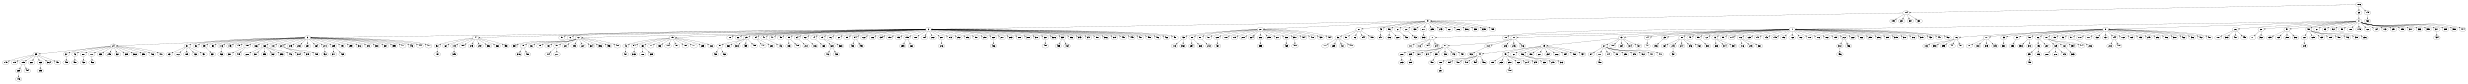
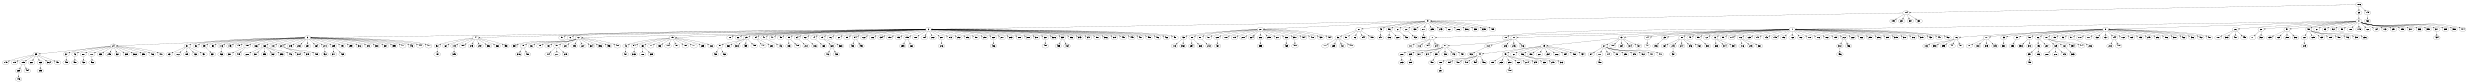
  digraph {
    n1 [label=106]
    n2 [label=104]
    n3 [label=29]
    n4 [label=149]
    n5 [label=9]
    n6 [label=109]
    n7 [label=231]
    n8 [label=307]
    n9 [label=331]
    n10 [label=0]
    n11 [label=460]
    n12 [label=2]
    n13 [label=20]
    n14 [label=21]
    n15 [label=43]
    n16 [label=56]
    n17 [label=61]
    n18 [label=127]
    n19 [label=138]
    n20 [label=211]
    n21 [label=225]
    n22 [label=243]
    n23 [label=267]
    n24 [label=286]
    n25 [label=306]
    n26 [label=338]
    n27 [label=339]
    n28 [label=409]
    n29 [label=1]
    n30 [label=8]
    n31 [label=26]
    n32 [label=28]
    n33 [label=57]
    n34 [label=58]
    n35 [label=67]
    n36 [label=83]
    n37 [label=92]
    n38 [label=98]
    n39 [label=100]
    n40 [label=115]
    n41 [label=120]
    n42 [label=124]
    n43 [label=173]
    n44 [label=251]
    n45 [label=285]
    n46 [label=317]
    n47 [label=333]
    n48 [label=359]
    n49 [label=371]
    n50 [label=385]
    n51 [label=398]
    n52 [label=474]
    n53 [label=3]
    n54 [label=4]
    n55 [label=5]
    n56 [label=6]
    n57 [label=12]
    n58 [label=15]
    n59 [label=18]
    n60 [label=22]
    n61 [label=25]
    n62 [label=34]
    n63 [label=41]
    n64 [label=47]
    n65 [label=48]
    n66 [label=59]
    n67 [label=64]
    n68 [label=68]
    n69 [label=74]
    n70 [label=75]
    n71 [label=76]
    n72 [label=82]
    n73 [label=89]
    n74 [label=94]
    n75 [label=122]
    n76 [label=126]
    n77 [label=134]
    n78 [label=150]
    n79 [label=153]
    n80 [label=155]
    n81 [label=180]
    n82 [label=184]
    n83 [label=202]
    n84 [label=207]
    n85 [label=213]
    n86 [label=252]
    n87 [label=256]
    n88 [label=257]
    n89 [label=258]
    n90 [label=260]
    n91 [label=277]
    n92 [label=283]
    n93 [label=288]
    n94 [label=308]
    n95 [label=318]
    n96 [label=321]
    n97 [label=326]
    n98 [label=335]
    n99 [label=336]
    n100 [label=343]
    n101 [label=347]
    n102 [label=357]
    n103 [label=366]
    n104 [label=379]
    n105 [label=440]
    n106 [label=445]
    n107 [label=457]
    n108 [label=459]
    n109 [label=461]
    n110 [label=466]
    n111 [label=491]
    n112 [label=53]
    n113 [label=80]
    n114 [label=81]
    n115 [label=91]
    n116 [label=128]
    n117 [label=178]
    n118 [label=179]
    n119 [label=210]
    n120 [label=224]
    n121 [label=226]
    n122 [label=259]
    n123 [label=271]
    n124 [label=302]
    n125 [label=397]
    n126 [label=404]
    n127 [label=410]
    n128 [label=429]
    n129 [label=484]
    n130 [label=36]
    n131 [label=51]
    n132 [label=96]
    n133 [label=344]
    n134 [label=415]
    n135 [label=241]
    n136 [label=136]
    n137 [label=220]
    n138 [label=492]
    n139 [label=473]
    n140 [label=383]
    n141 [label=7]
    n142 [label=10]
    n143 [label=11]
    n144 [label=13]
    n145 [label=14]
    n146 [label=23]
    n147 [label=30]
    n148 [label=45]
    n149 [label=55]
    n150 [label=72]
    n151 [label=73]
    n152 [label=95]
    n153 [label=114]
    n154 [label=116]
    n155 [label=123]
    n156 [label=141]
    n157 [label=142]
    n158 [label=148]
    n159 [label=152]
    n160 [label=162]
    n161 [label=167]
    n162 [label=170]
    n163 [label=176]
    n164 [label=182]
    n165 [label=199]
    n166 [label=212]
    n167 [label=222]
    n168 [label=266]
    n169 [label=295]
    n170 [label=296]
    n171 [label=305]
    n172 [label=309]
    n173 [label=310]
    n174 [label=316]
    n175 [label=319]
    n176 [label=430]
    n177 [label=447]
    n178 [label=482]
    n179 [label=16]
    n180 [label=17]
    n181 [label=33]
    n182 [label=38]
    n183 [label=50]
    n184 [label=66]
    n185 [label=70]
    n186 [label=85]
    n187 [label=93]
    n188 [label=97]
    n189 [label=110]
    n190 [label=117]
    n191 [label=132]
    n192 [label=137]
    n193 [label=144]
    n194 [label=160]
    n195 [label=165]
    n196 [label=193]
    n197 [label=249]
    n198 [label=292]
    n199 [label=356]
    n200 [label=378]
    n201 [label=422]
    n202 [label=426]
    n203 [label=472]
    n204 [label=487]
    n205 [label=187]
    n206 [label=369]
    n207 [label=401]
    n208 [label=449]
    n209 [label=71]
    n210 [label=392]
    n211 [label=135]
    n212 [label=169]
    n213 [label=298]
    n214 [label=382]
    n215 [label=121]
    n216 [label=125]
    n217 [label=139]
    n218 [label=209]
    n219 [label=400]
    n220 [label=413]
    n221 [label=425]
    n222 [label=236]
    n223 [label=424]
    n224 [label=24]
    n225 [label=31]
    n226 [label=32]
    n227 [label=39]
    n228 [label=65]
    n229 [label=113]
    n230 [label=143]
    n231 [label=145]
    n232 [label=159]
    n233 [label=166]
    n234 [label=168]
    n235 [label=181]
    n236 [label=204]
    n237 [label=215]
    n238 [label=230]
    n239 [label=237]
    n240 [label=264]
    n241 [label=270]
    n242 [label=289]
    n243 [label=291]
    n244 [label=299]
    n245 [label=312]
    n246 [label=373]
    n247 [label=380]
    n248 [label=387]
    n249 [label=399]
    n250 [label=411]
    n251 [label=443]
    n252 [label=444]
    n253 [label=477]
    n254 [label=52]
    n255 [label=62]
    n256 [label=119]
    n257 [label=195]
    n258 [label=275]
    n259 [label=297]
    n260 [label=332]
    n261 [label=362]
    n262 [label=433]
    n263 [label=334]
    n264 [label=79]
    n265 [label=86]
    n266 [label=99]
    n267 [label=131]
    n268 [label=151]
    n269 [label=201]
    n270 [label=205]
    n271 [label=227]
    n272 [label=324]
    n273 [label=396]
    n274 [label=453]
    n275 [label=488]
    n276 [label=42]
    n277 [label=54]
    n278 [label=63]
    n279 [label=77]
    n280 [label=133]
    n281 [label=154]
    n282 [label=157]
    n283 [label=158]
    n284 [label=171]
    n285 [label=235]
    n286 [label=322]
    n287 [label=90]
    n288 [label=360]
    n289 [label=388]
    n290 [label=439]
    n291 [label=495]
    n292 [label=147]
    n293 [label=280]
    n294 [label=146]
    n295 [label=183]
    n296 [label=485]
    n297 [label=272]
    n298 [label=186]
    n299 [label=163]
    n300 [label=320]
    n301 [label=363]
    n302 [label=483]
    n303 [label=493]
    n304 [label=255]
    n305 [label=262]
    n306 [label=276]
    n307 [label=486]
    n308 [label=458]
    n309 [label=435]
    n310 [label=464]
    n311 [label=118]
    n312 [label=352]
    n313 [label=254]
    n314 [label=328]
    n315 [label=242]
    n316 [label=467]
    n317 [label=355]
    n318 [label=469]
    n319 [label=489]
    n320 [label=177]
    n321 [label=239]
    n322 [label=421]
    n323 [label=448]
    n324 [label=111]
    n325 [label=112]
    n326 [label=194]
    n327 [label=244]
    n328 [label=87]
    n329 [label=172]
    n330 [label=223]
    n331 [label=246]
    n332 [label=416]
    n333 [label=19]
    n334 [label=27]
    n335 [label=198]
    n336 [label=284]
    n337 [label=314]
    n338 [label=427]
    n339 [label=40]
    n340 [label=196]
    n341 [label=164]
    n342 [label=240]
    n343 [label=247]
    n344 [label=346]
    n345 [label=462]
    n346 [label=300]
    n347 [label=323]
    n348 [label=374]
    n349 [label=384]
    n350 [label=216]
    n351 [label=273]
    n352 [label=361]
    n353 [label=372]
    n354 [label=436]
    n355 [label=103]
    n356 [label=350]
    n357 [label=395]
    n358 [label=441]
    n359 [label=481]
    n360 [label=78]
    n361 [label=130]
    n362 [label=315]
    n363 [label=348]
    n364 [label=330]
    n365 [label=253]
    n366 [label=358]
    n367 [label=370]
    n368 [label=192]
    n369 [label=287]
    n370 [label=129]
    n371 [label=161]
    n372 [label=354]
    n373 [label=414]
    n374 [label=206]
    n375 [label=218]
    n376 [label=419]
    n377 [label=219]
    n378 [label=35]
    n379 [label=37]
    n380 [label=46]
    n381 [label=88]
    n382 [label=107]
    n383 [label=233]
    n384 [label=245]
    n385 [label=327]
    n386 [label=329]
    n387 [label=368]
    n388 [label=390]
    n389 [label=406]
    n390 [label=470]
    n391 [label=69]
    n392 [label=102]
    n393 [label=185]
    n394 [label=232]
    n395 [label=431]
    n396 [label=337]
    n397 [label=463]
    n398 [label=381]
    n399 [label=475]
    n400 [label=228]
    n401 [label=301]
    n402 [label=353]
    n403 [label=367]
    n404 [label=393]
    n405 [label=446]
    n406 [label=304]
    n407 [label=375]
    n408 [label=405]
    n409 [label=432]
    n410 [label=377]
    n411 [label=465]
    n412 [label=197]
    n413 [label=349]
    n414 [label=376]
    n415 [label=480]
    n416 [label=214]
    n417 [label=217]
+   n418 [label=279]
    n419 [label=407]
    n420 [label=303]
    n421 [label=108]
    n422 [label=325]
    n423 [label=438]
    n424 [label=468]
    n425 [label=412]
    n426 [label=423]
    n427 [label=200]
    n428 [label=229]
    n429 [label=311]
    n430 [label=341]
    n431 [label=391]
    n432 [label=428]
    n433 [label=442]
    n434 [label=497]
    n435 [label=403]
    n436 [label=44]
    n437 [label=49]
    n438 [label=60]
    n439 [label=156]
    n440 [label=190]
    n441 [label=221]
    n442 [label=234]
    n443 [label=282]
    n444 [label=294]
    n445 [label=408]
    n446 [label=434]
    n447 [label=84]
    n448 [label=101]
    n449 [label=174]
    n450 [label=191]
    n451 [label=290]
    n452 [label=340]
    n453 [label=402]
    n454 [label=417]
    n455 [label=471]
    n456 [label=437]
    n457 [label=456]
    n458 [label=351]
    n459 [label=386]
    n460 [label=208]
    n461 [label=278]
    n462 [label=342]
    n463 [label=365]
    n464 [label=140]
    n465 [label=175]
    n466 [label=189]
    n467 [label=261]
    n468 [label=263]
    n469 [label=364]
    n470 [label=451]
    n471 [label=455]
    n472 [label=450]
    n473 [label=420]
    n474 [label=452]
    n475 [label=265]
    n476 [label=389]
    n477 [label=498]
    n478 [label=188]
    n479 [label=394]
    n480 [label=418]
    n481 [label=479]
    n482 [label=494]
    n483 [label=496]
    n484 [label=105]
    n485 [label=203]
    n486 [label=250]
    n487 [label=268]
    n488 [label=274]
    n489 [label=345]
    n490 [label=238]
    n491 [label=248]
    n492 [label=313]
    n493 [label=490]
    n494 [label=499]
    n495 [label=269]
    n496 [label=454]
    n497 [label=293]
    n498 [label=281]
    n499 [label=478]
    n500 [label=476]
    n1 -> n2
    n1 -> n3
    n1 -> n4
    n2 -> n5
    n2 -> n6
    n2 -> n7
    n2 -> n8
    n2 -> n9
    n3 -> n10
    n4 -> n11
    n5 -> n12
    n5 -> n13
    n5 -> n14
    n5 -> n15
    n5 -> n16
    n5 -> n17
    n5 -> n18
    n5 -> n19
    n5 -> n20
    n5 -> n21
    n5 -> n22
    n5 -> n23
    n5 -> n24
    n5 -> n25
    n5 -> n26
    n5 -> n27
    n5 -> n28
    n10 -> n29
    n10 -> n30
    n10 -> n31
    n10 -> n32
    n10 -> n33
    n10 -> n34
    n10 -> n35
    n10 -> n36
    n10 -> n37
    n10 -> n38
    n10 -> n39
    n10 -> n40
    n10 -> n41
    n10 -> n42
    n10 -> n43
    n10 -> n44
    n10 -> n45
    n10 -> n46
    n10 -> n47
    n10 -> n48
    n10 -> n49
    n10 -> n50
    n10 -> n51
    n10 -> n52
    n12 -> n53
    n12 -> n54
    n12 -> n55
    n12 -> n56
    n12 -> n57
    n12 -> n58
    n12 -> n59
    n12 -> n60
    n12 -> n61
    n12 -> n62
    n12 -> n63
    n12 -> n64
    n12 -> n65
    n12 -> n66
    n12 -> n67
    n12 -> n68
    n12 -> n69
    n12 -> n70
    n12 -> n71
    n12 -> n72
    n12 -> n73
    n12 -> n74
    n12 -> n75
    n12 -> n76
    n12 -> n77
    n12 -> n78
    n12 -> n79
    n12 -> n80
    n12 -> n81
    n12 -> n82
    n12 -> n83
    n12 -> n84
    n12 -> n85
    n12 -> n86
    n12 -> n87
    n12 -> n88
    n12 -> n89
    n12 -> n90
    n12 -> n91
    n12 -> n92
    n12 -> n93
    n12 -> n94
    n12 -> n95
    n12 -> n96
    n12 -> n97
    n12 -> n98
    n12 -> n99
    n12 -> n100
    n12 -> n101
    n12 -> n102
    n12 -> n103
    n12 -> n104
    n12 -> n105
    n12 -> n106
    n12 -> n107
    n12 -> n108
    n12 -> n109
    n12 -> n110
    n12 -> n111
    n13 -> n112
    n13 -> n113
    n13 -> n114
    n13 -> n115
    n13 -> n116
    n13 -> n117
    n13 -> n118
    n13 -> n119
    n13 -> n120
    n13 -> n121
    n13 -> n122
    n13 -> n123
    n13 -> n124
    n13 -> n125
    n13 -> n126
    n13 -> n127
    n13 -> n128
    n13 -> n129
    n14 -> n130
    n14 -> n131
    n14 -> n132
    n14 -> n133
    n14 -> n134
    n15 -> n135
    n16 -> n136
    n16 -> n137
    n17 -> n138
    n18 -> n139
    n20 -> n140
    n29 -> n141
    n29 -> n142
    n29 -> n143
    n29 -> n144
    n29 -> n145
    n29 -> n146
    n29 -> n147
    n29 -> n148
    n29 -> n149
    n29 -> n150
    n29 -> n151
    n29 -> n152
    n29 -> n153
    n29 -> n154
    n29 -> n155
    n29 -> n156
    n29 -> n157
    n29 -> n158
    n29 -> n159
    n29 -> n160
    n29 -> n161
    n29 -> n162
    n29 -> n163
    n29 -> n164
    n29 -> n165
    n29 -> n166
    n29 -> n167
    n29 -> n168
    n29 -> n169
    n29 -> n170
    n29 -> n171
    n29 -> n172
    n29 -> n173
    n29 -> n174
    n29 -> n175
    n29 -> n176
    n29 -> n177
    n29 -> n178
    n30 -> n179
    n30 -> n180
    n30 -> n181
    n30 -> n182
    n30 -> n183
    n30 -> n184
    n30 -> n185
    n30 -> n186
    n30 -> n187
    n30 -> n188
    n30 -> n189
    n30 -> n190
    n30 -> n191
    n30 -> n192
    n30 -> n193
    n30 -> n194
    n30 -> n195
    n30 -> n196
    n30 -> n197
    n30 -> n198
    n30 -> n199
    n30 -> n200
    n30 -> n201
    n30 -> n202
    n30 -> n203
    n30 -> n204
    n31 -> n205
    n31 -> n206
    n31 -> n207
    n31 -> n208
    n32 -> n209
    n32 -> n210
    n33 -> n211
    n33 -> n212
    n33 -> n213
    n33 -> n214
    n34 -> n215
    n34 -> n216
    n34 -> n217
    n34 -> n218
    n34 -> n219
    n34 -> n220
    n34 -> n221
    n37 -> n222
    n49 -> n223
    n53 -> n224
    n53 -> n225
    n53 -> n226
    n53 -> n227
    n53 -> n228
    n53 -> n229
    n53 -> n230
    n53 -> n231
    n53 -> n232
    n53 -> n233
    n53 -> n234
    n53 -> n235
    n53 -> n236
    n53 -> n237
    n53 -> n238
    n53 -> n239
    n53 -> n240
    n53 -> n241
    n53 -> n242
    n53 -> n243
    n53 -> n244
    n53 -> n245
    n53 -> n246
    n53 -> n247
    n53 -> n248
    n53 -> n249
    n53 -> n250
    n53 -> n251
    n53 -> n252
    n53 -> n253
    n54 -> n254
    n54 -> n255
    n54 -> n256
    n54 -> n257
    n54 -> n258
    n54 -> n259
    n54 -> n260
    n54 -> n261
    n54 -> n262
    n56 -> n263
    n57 -> n264
    n57 -> n265
    n57 -> n266
    n57 -> n267
    n57 -> n268
    n57 -> n269
    n57 -> n270
    n57 -> n271
    n57 -> n272
    n57 -> n273
    n57 -> n274
    n57 -> n275
    n58 -> n276
    n58 -> n277
    n58 -> n278
    n58 -> n279
    n58 -> n280
    n58 -> n281
    n58 -> n282
    n58 -> n283
    n58 -> n284
    n58 -> n285
    n58 -> n286
    n61 -> n287
    n61 -> n288
    n61 -> n289
    n61 -> n290
    n61 -> n291
    n62 -> n292
    n62 -> n293
    n63 -> n294
    n66 -> n295
    n66 -> n296
    n67 -> n297
    n68 -> n298
    n69 -> n299
    n70 -> n300
    n70 -> n301
    n74 -> n302
    n74 -> n303
    n80 -> n304
    n80 -> n305
    n84 -> n306
    n90 -> n307
    n96 -> n308
    n98 -> n309
    n98 -> n310
    n112 -> n311
    n112 -> n312
    n113 -> n313
    n113 -> n314
    n114 -> n315
    n116 -> n316
    n121 -> n317
    n124 -> n318
    n125 -> n319
    n130 -> n320
    n130 -> n321
    n130 -> n322
    n130 -> n323
    n141 -> n324
    n141 -> n325
    n141 -> n326
    n141 -> n327
    n143 -> n328
    n143 -> n329
    n143 -> n330
    n143 -> n331
    n143 -> n332
    n144 -> n333
    n144 -> n334
    n144 -> n335
    n144 -> n336
    n144 -> n337
    n144 -> n338
    n145 -> n339
    n146 -> n340
    n147 -> n341
    n147 -> n342
    n147 -> n343
    n147 -> n344
    n147 -> n345
    n149 -> n346
    n151 -> n347
    n151 -> n348
    n151 -> n349
    n154 -> n350
    n154 -> n351
    n154 -> n352
    n166 -> n353
    n166 -> n354
    n179 -> n355
    n179 -> n356
    n179 -> n357
    n179 -> n358
    n179 -> n359
    n180 -> n360
    n180 -> n361
    n180 -> n362
    n180 -> n363
    n181 -> n364
    n182 -> n365
    n183 -> n366
    n183 -> n367
    n184 -> n368
    n184 -> n369
    n185 -> n370
    n185 -> n371
    n185 -> n372
    n185 -> n373
    n188 -> n374
    n193 -> n375
    n193 -> n376
    n215 -> n377
    n224 -> n378
    n224 -> n379
    n224 -> n380
    n224 -> n381
    n224 -> n382
    n224 -> n383
    n224 -> n384
    n224 -> n385
    n224 -> n386
    n224 -> n387
    n224 -> n388
    n224 -> n389
    n224 -> n390
    n225 -> n391
    n225 -> n392
    n225 -> n393
    n225 -> n394
    n225 -> n395
    n227 -> n396
    n229 -> n397
    n232 -> n398
    n232 -> n399
    n234 -> n400
    n234 -> n401
    n234 -> n402
    n234 -> n403
    n234 -> n404
    n234 -> n405
    n236 -> n406
    n236 -> n407
    n236 -> n408
    n241 -> n409
    n242 -> n410
    n242 -> n411
    n254 -> n412
    n256 -> n413
    n264 -> n414
    n264 -> n415
    n268 -> n416
    n268 -> n417
+   n268 -> n418
    n276 -> n419
    n277 -> n420
    n278 -> n421
    n278 -> n422
    n287 -> n423
    n287 -> n424
    n300 -> n425
    n300 -> n426
    n328 -> n427
    n328 -> n428
    n328 -> n429
    n328 -> n430
    n328 -> n431
    n328 -> n432
    n328 -> n433
    n328 -> n434
    n329 -> n435
    n333 -> n436
    n333 -> n437
    n333 -> n438
    n333 -> n439
    n333 -> n440
    n333 -> n441
    n333 -> n442
    n333 -> n443
    n333 -> n444
    n333 -> n445
    n333 -> n446
    n334 -> n447
    n334 -> n448
    n334 -> n449
    n334 -> n450
    n334 -> n451
    n334 -> n452
    n334 -> n453
    n334 -> n454
    n334 -> n455
    n342 -> n456
    n353 -> n457
    n368 -> n458
    n368 -> n459
    n370 -> n460
    n370 -> n461
    n370 -> n462
    n371 -> n463
    n378 -> n464
    n378 -> n465
    n378 -> n466
    n378 -> n467
    n378 -> n468
    n378 -> n469
    n378 -> n470
    n379 -> n471
    n380 -> n472
    n381 -> n473
    n382 -> n474
    n427 -> n475
    n428 -> n476
    n431 -> n477
    n436 -> n478
    n436 -> n479
    n436 -> n480
    n436 -> n481
    n436 -> n482
    n436 -> n483
    n437 -> n484
    n437 -> n485
    n437 -> n486
    n437 -> n487
    n437 -> n488
    n437 -> n489
    n439 -> n490
    n439 -> n491
    n439 -> n492
    n448 -> n493
    n458 -> n494
    n466 -> n495
    n466 -> n496
    n468 -> n497
    n478 -> n498
    n486 -> n499
    n495 -> n500
  }
